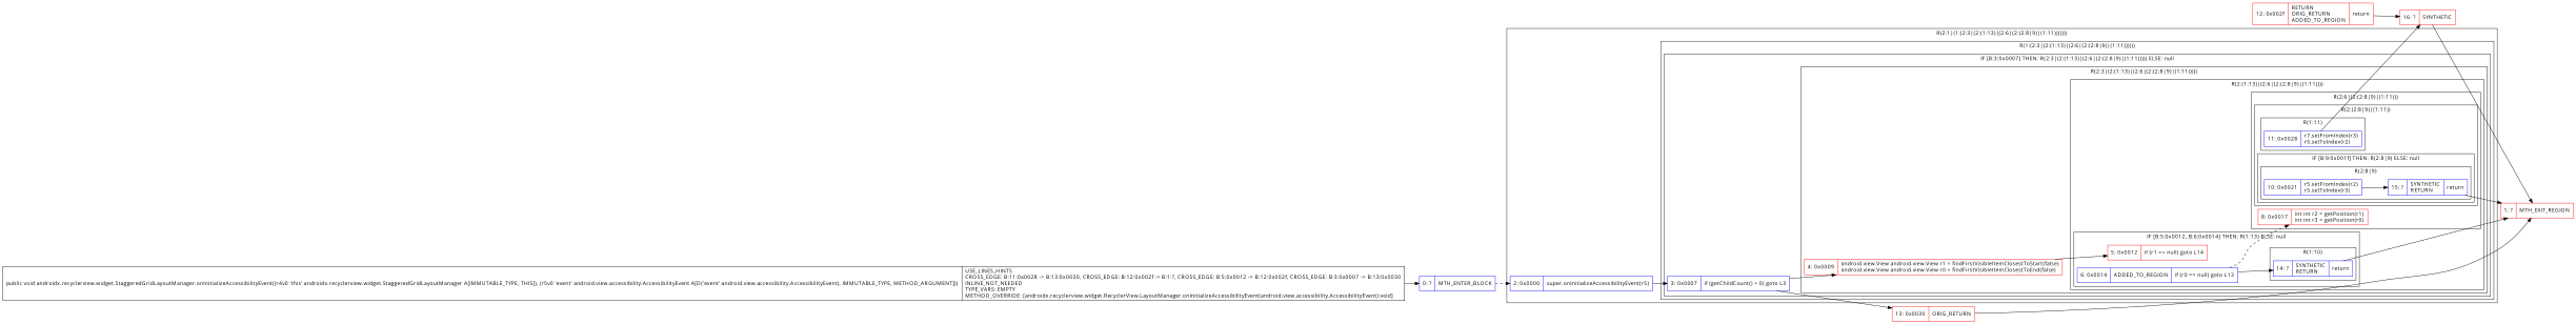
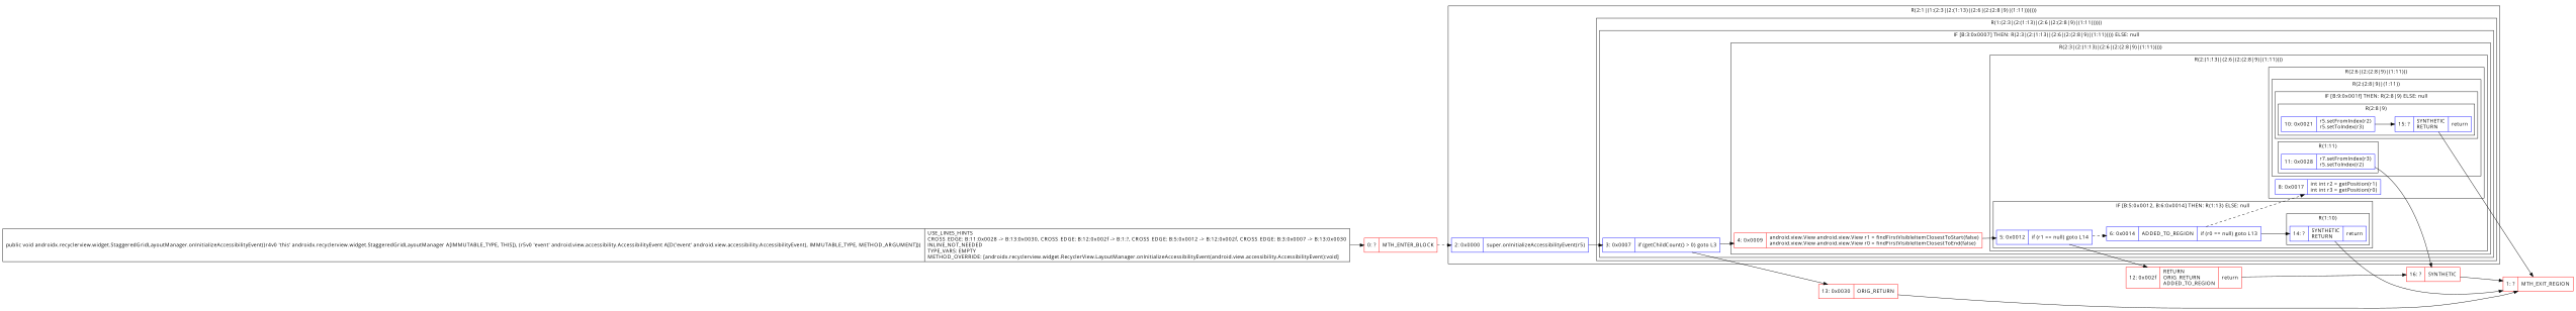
  digraph {
    fontname="Open Sans"
    rankdir=LR
    node [color=blue fontname="Open Sans" shape=record]
    edge [fontname="Open Sans"]
    n1 [label="{14\:\ ?|SYNTHETIC\lRETURN\l|return\l}"]
-   n2 [color=red label="{5\:\ 0x0012|if (r1 == null) goto L14\l}"]
+   n2 [label="{5\:\ 0x0012|if (r1 == null) goto L14\l}"]
    n3 [label="{6\:\ 0x0014|ADDED_TO_REGION\l|if (r0 == null) goto L13\l}"]
    n4 [label="{10\:\ 0x0021|r5.setFromIndex(r2)\lr5.setToIndex(r3)\l}"]
    n5 [label="{15\:\ ?|SYNTHETIC\lRETURN\l|return\l}"]
    n6 [label="{11\:\ 0x0028|r7.setFromIndex(r3)\lr5.setToIndex(r2)\l}"]
-   n7 [color=red label="{8\:\ 0x0017|int int r2 = getPosition(r1)\lint int r3 = getPosition(r0)\l}"]
+   n7 [label="{8\:\ 0x0017|int int r2 = getPosition(r1)\lint int r3 = getPosition(r0)\l}"]
    n8 [color=red label="{4\:\ 0x0009|android.view.View android.view.View r1 = findFirstVisibleItemClosestToStart(false)\landroid.view.View android.view.View r0 = findFirstVisibleItemClosestToEnd(false)\l}"]
    n9 [label="{3\:\ 0x0007|if (getChildCount() \> 0) goto L3\l}"]
    n10 [label="{2\:\ 0x0000|super.onInitializeAccessibilityEvent(r5)\l}"]
    n11 [color=red label="{1\:\ ?|MTH_EXIT_REGION\l}"]
    n12 [color=red label="{12\:\ 0x002f|RETURN\lORIG_RETURN\lADDED_TO_REGION\l|return\l}"]
    n13 [color=red label="{16\:\ ?|SYNTHETIC\l}"]
    n14 [color=red label="{13\:\ 0x0030|ORIG_RETURN\l}"]
-   n15 [label="{0\:\ ?|MTH_ENTER_BLOCK\l}"]
+   n15 [color=red label="{0\:\ ?|MTH_ENTER_BLOCK\l}"]
    n16 [label="{public void androidx.recyclerview.widget.StaggeredGridLayoutManager.onInitializeAccessibilityEvent((r4v0 'this' androidx.recyclerview.widget.StaggeredGridLayoutManager A[IMMUTABLE_TYPE, THIS]), (r5v0 'event' android.view.accessibility.AccessibilityEvent A[D('event' android.view.accessibility.AccessibilityEvent), IMMUTABLE_TYPE, METHOD_ARGUMENT]))  | USE_LINES_HINTS\lCROSS_EDGE: B:11:0x0028 \-\> B:13:0x0030, CROSS_EDGE: B:12:0x002f \-\> B:1:?, CROSS_EDGE: B:5:0x0012 \-\> B:12:0x002f, CROSS_EDGE: B:3:0x0007 \-\> B:13:0x0030\lINLINE_NOT_NEEDED\lTYPE_VARS: EMPTY\lMETHOD_OVERRIDE: [androidx.recyclerview.widget.RecyclerView.LayoutManager.onInitializeAccessibilityEvent(android.view.accessibility.AccessibilityEvent):void]\l}" color=""]
    subgraph cluster_1 {
      label="R(2:1|(1:(2:3|(2:(1:13)|(2:6|(2:(2:8|9)|(1:11)))))))"
      n10
      subgraph cluster_2 {
        label="R(1:(2:3|(2:(1:13)|(2:6|(2:(2:8|9)|(1:11))))))"
        subgraph cluster_3 {
          label="IF [B:3:0x0007] THEN: R(2:3|(2:(1:13)|(2:6|(2:(2:8|9)|(1:11))))) ELSE: null"
          n9
          subgraph cluster_4 {
            label="R(2:3|(2:(1:13)|(2:6|(2:(2:8|9)|(1:11)))))"
            n8
            subgraph cluster_5 {
              label="R(2:(1:13)|(2:6|(2:(2:8|9)|(1:11))))"
              subgraph cluster_6 {
                label="IF [B:5:0x0012, B:6:0x0014] THEN: R(1:13) ELSE: null"
                n2
                n3
                subgraph cluster_7 {
                  label="R(1:10)"
                  n1
                }
              }
              subgraph cluster_8 {
                label="R(2:6|(2:(2:8|9)|(1:11)))"
                n7
                subgraph cluster_9 {
                  label="R(2:(2:8|9)|(1:11))"
                  subgraph cluster_10 {
                    label="IF [B:9:0x001f] THEN: R(2:8|9) ELSE: null"
                    subgraph cluster_11 {
                      label="R(2:8|9)"
                      n4
                      n5
                    }
                  }
                  subgraph cluster_12 {
                    label="R(1:11)"
                    n6
                  }
                }
              }
            }
          }
        }
      }
    }
    n1 -> n11
+   n2 -> n3 [style=dashed]
+   n2 -> n12
    n3 -> n1
    n3 -> n7 [style=dashed]
    n4 -> n5
    n5 -> n11
    n6 -> n13
    n8 -> n2
    n9 -> n8
    n9 -> n14 [style=solid]
    n10 -> n9
    n12 -> n13
    n13 -> n11
    n14 -> n11
    n15 -> n10 [style=dashed]
    n16 -> n15
  }
